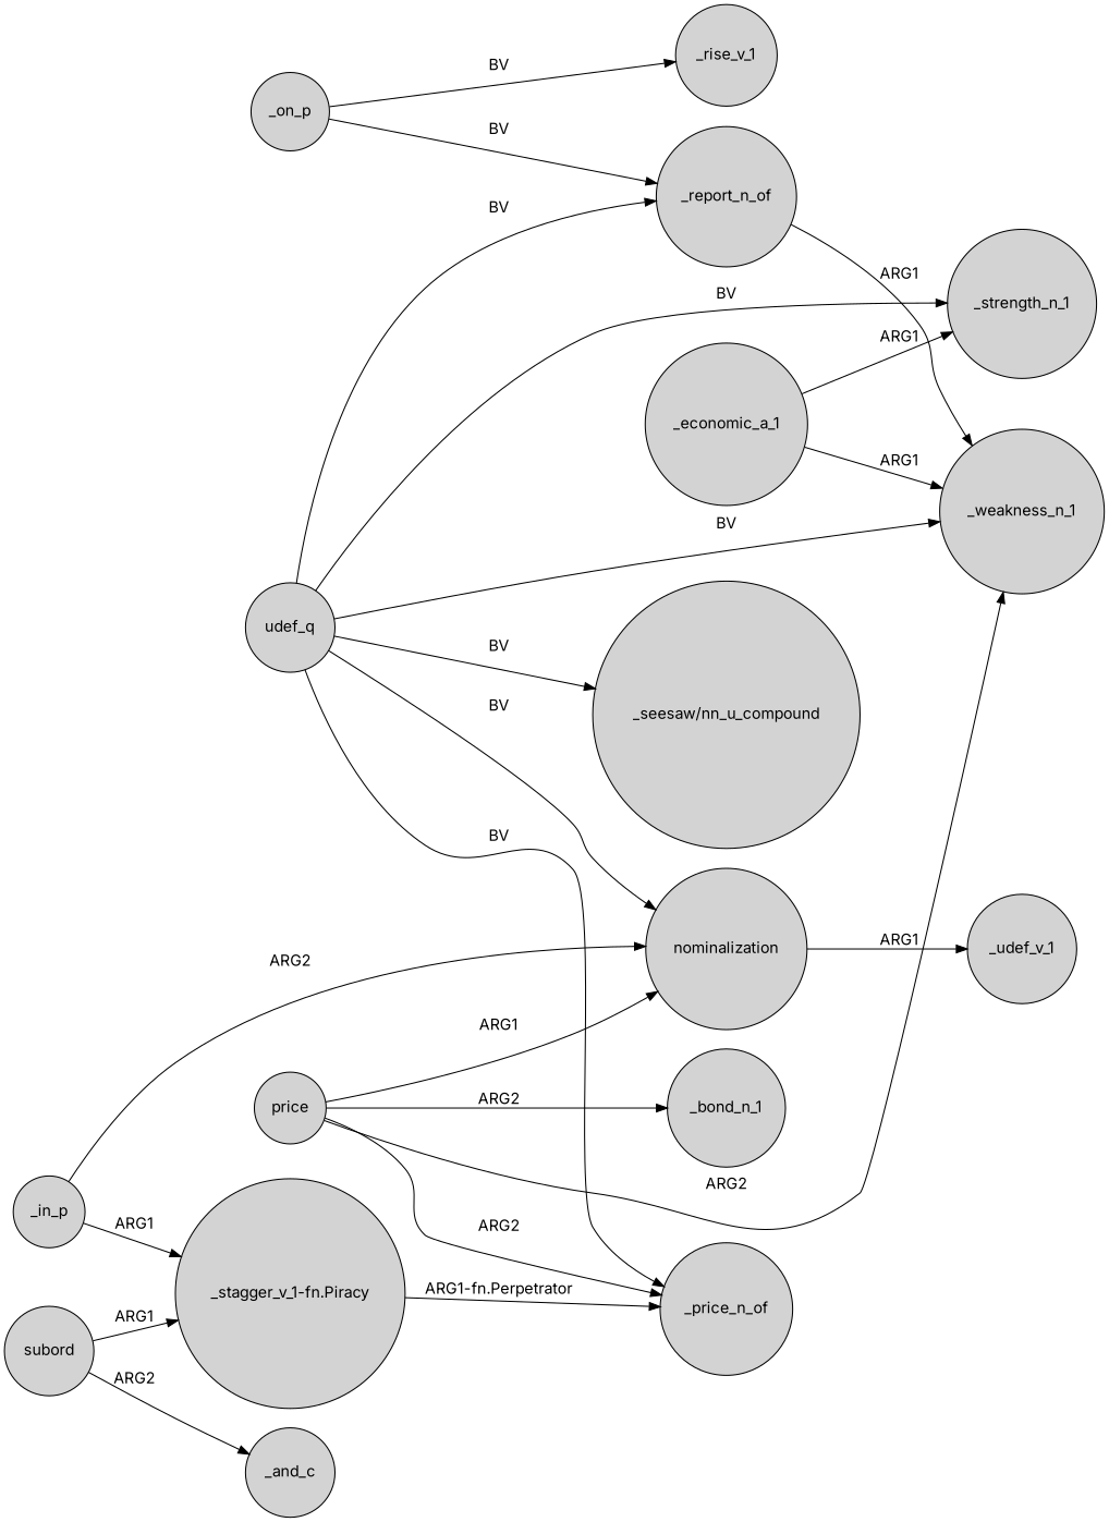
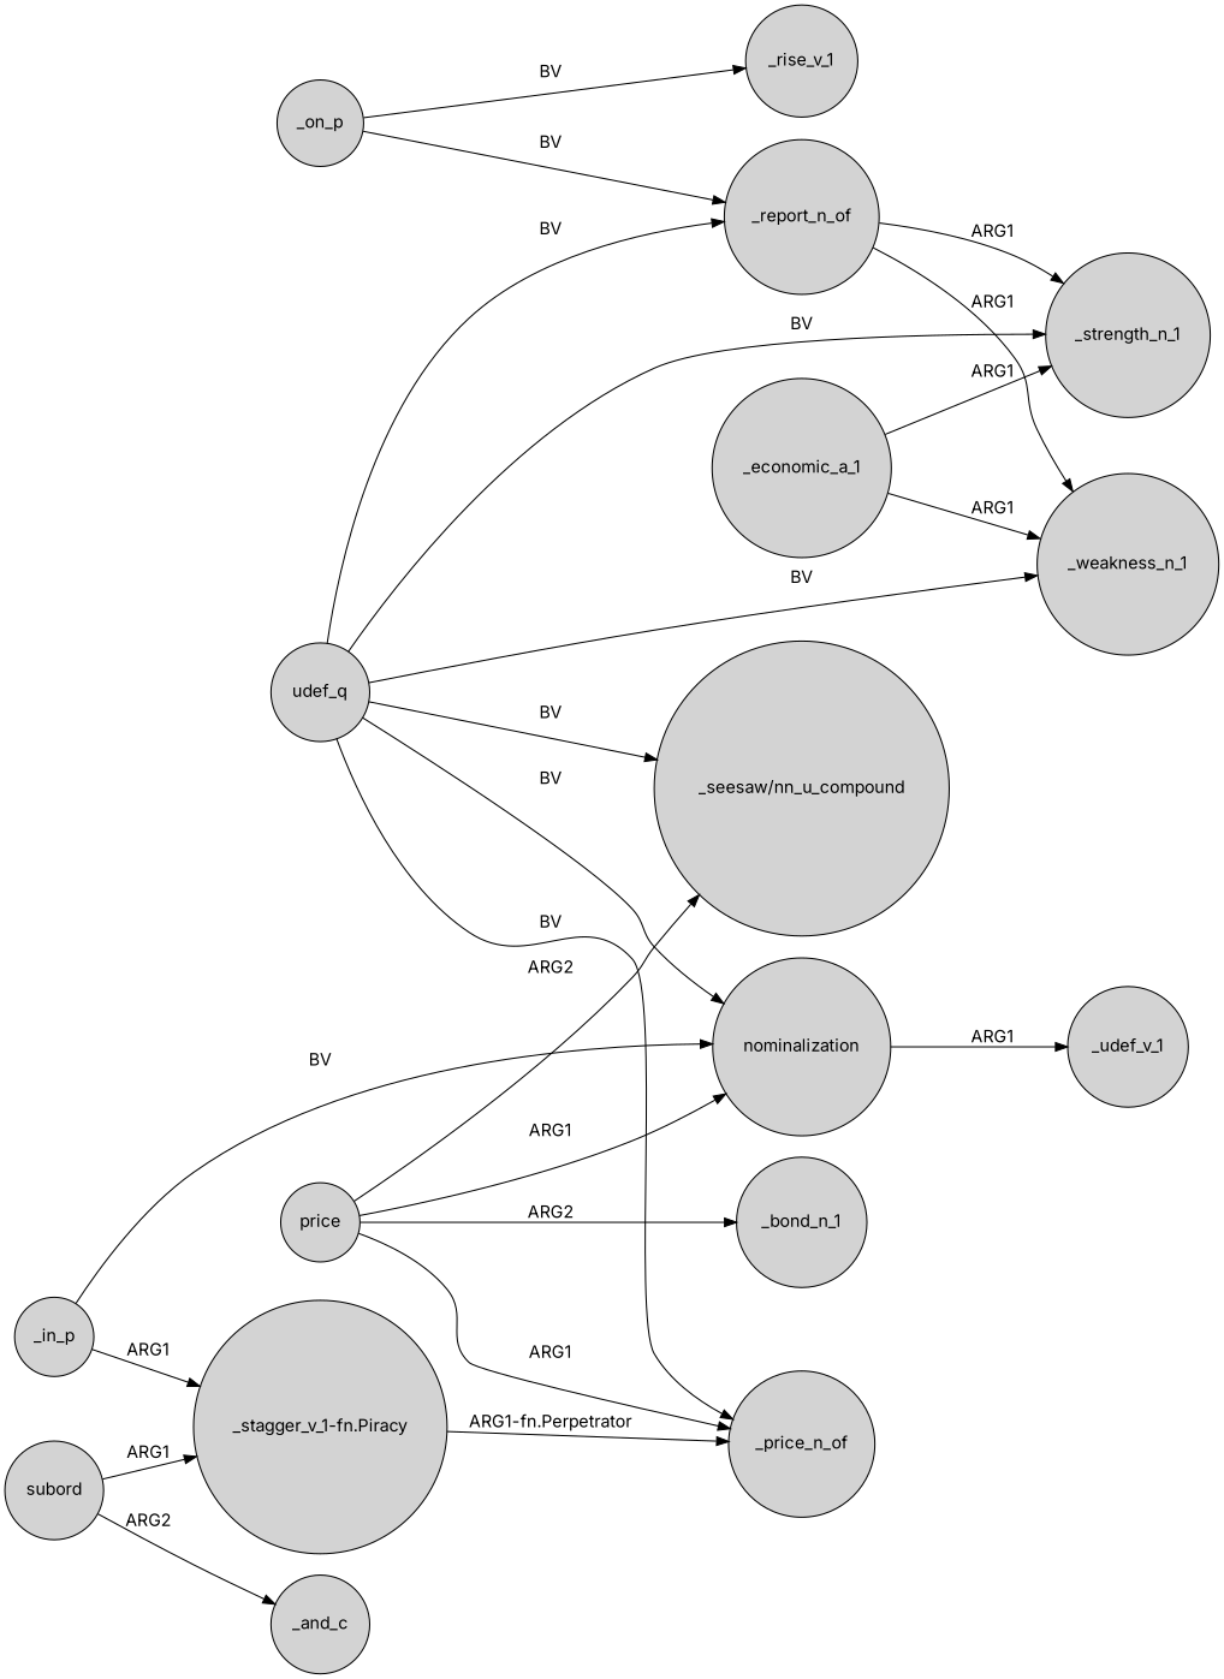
  digraph {
    fontname=Inter
    rankdir=LR
    node [fontname=Inter shape=circle style=filled]
    edge [fontname=Inter]
    _economic_a_1
    _strength_n_1
    _weakness_n_1
    _report_n_of
    udef_q
    _price_n_of
    nominalization
    n8 [label="_seesaw/nn_u_compound"]
    n9 [label=_udef_v_1]
    _in_p
    "_stagger_v_1-fn.Piracy"
    _on_p
    _rise_v_1
    subord
    _and_c
    n16 [label=price]
    _bond_n_1
    _economic_a_1 -> _strength_n_1 [label=ARG1]
    _economic_a_1 -> _weakness_n_1 [label=ARG1]
+   _report_n_of -> _strength_n_1 [label=ARG1]
    _report_n_of -> _weakness_n_1 [label=ARG1]
    udef_q -> _strength_n_1 [label=BV]
    udef_q -> _weakness_n_1 [label=BV]
    udef_q -> _report_n_of [label=BV]
    udef_q -> _price_n_of [label=BV]
    udef_q -> nominalization [label=BV]
    udef_q -> n8 [label=BV]
    nominalization -> n9 [label=ARG1]
-   _in_p -> nominalization [label=ARG2]
+   _in_p -> nominalization [label=BV]
    _in_p -> "_stagger_v_1-fn.Piracy" [label=ARG1]
    "_stagger_v_1-fn.Piracy" -> _price_n_of [label="ARG1-fn.Perpetrator"]
    _on_p -> _report_n_of [label=BV]
    _on_p -> _rise_v_1 [label=BV]
    subord -> "_stagger_v_1-fn.Piracy" [label=ARG1]
    subord -> _and_c [label=ARG2]
-   n16 -> _price_n_of [label=ARG2]
+   n16 -> _price_n_of [label=ARG1]
    n16 -> nominalization [label=ARG1]
-   n16 -> _weakness_n_1 [label=ARG2]
+   n16 -> n8 [label=ARG2]
    n16 -> _bond_n_1 [label=ARG2]
  }
